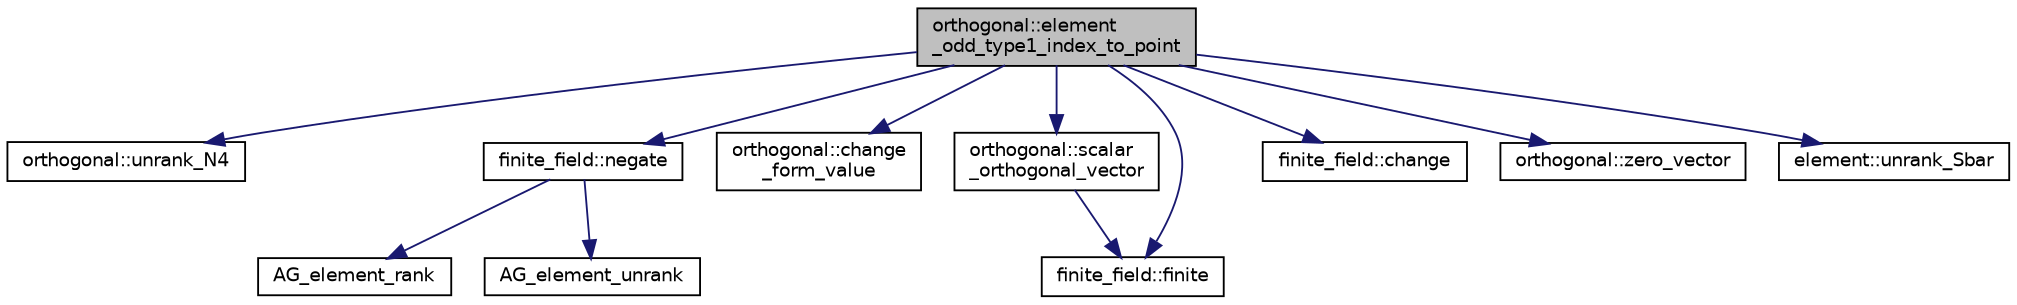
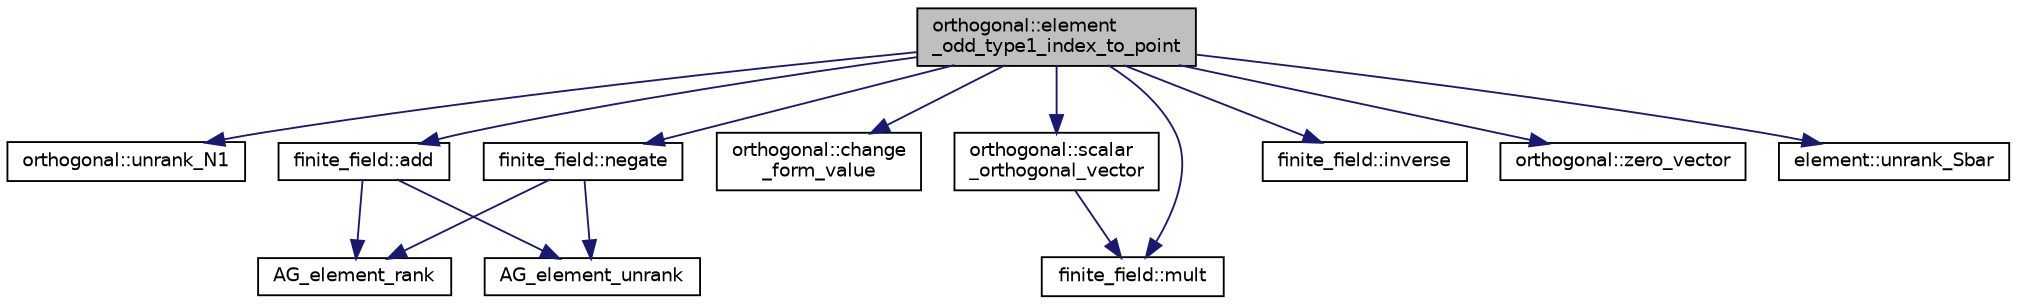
  digraph {
    rankdir=TB
    node [color=black fillcolor=white fontname=Helvetica fontsize=10 shape=record style=filled]
    edge [color=midnightblue fontname=Helvetica fontsize=10 labelfontname=Helvetica labelfontsize=10 style=solid]
    n1 [fillcolor=grey75 fontcolor=black height=0.2 label="orthogonal::element\l_odd_type1_index_to_point" width=0.4]
-   n2 [height=0.2 label="orthogonal::unrank_N4" width=0.4]
+   n2 [height=0.2 label="orthogonal::unrank_N1" width=0.4]
    n3 [height=0.2 label="finite_field::negate" width=0.4]
    n4 [height=0.2 label="orthogonal::change\l_form_value" width=0.4]
-   n5 [height=0.2 label="finite_field::finite" width=0.4]
-   n6 [height=0.2 label="finite_field::change" width=0.4]
+   n5 [height=0.2 label="finite_field::mult" width=0.4]
+   n6 [height=0.2 label="finite_field::inverse" width=0.4]
    n7 [height=0.2 label="orthogonal::zero_vector" width=0.4]
    n8 [height=0.2 label="element::unrank_Sbar" width=0.4]
    n9 [height=0.2 label="orthogonal::scalar\l_orthogonal_vector" width=0.4]
+   n10 [height=0.2 label="finite_field::add" width=0.4]
    n11 [height=0.2 label=AG_element_unrank width=0.4]
    n12 [height=0.2 label=AG_element_rank width=0.4]
    n1 -> n2
    n1 -> n3
    n1 -> n4
    n1 -> n5
    n1 -> n6
    n1 -> n7
    n1 -> n8
    n1 -> n9
+   n1 -> n10
    n3 -> n11
    n3 -> n12
    n9 -> n5
+   n10 -> n11
+   n10 -> n12
  }
